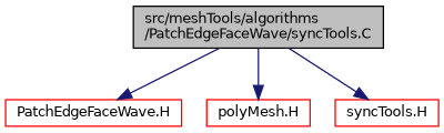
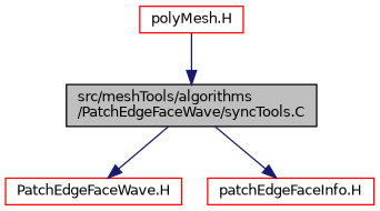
  digraph {
    node [color=red fontname=Helvetica fontsize=10 shape=record]
    edge [color=midnightblue fontname=Helvetica fontsize=10 labelfontname=Helvetica labelfontsize=10 style=solid]
    n1 [color=black fillcolor=grey75 fontcolor=black height=0.2 label="src/meshTools/algorithms\l/PatchEdgeFaceWave/syncTools.C" style=filled width=0.4]
    n2 [height=0.2 label="PatchEdgeFaceWave.H" width=0.4]
    n3 [height=0.2 label="polyMesh.H" width=0.4]
-   n4 [height=0.2 label="syncTools.H" width=0.4]
+   n4 [height=0.2 label="patchEdgeFaceInfo.H" width=0.4]
    n1 -> n2
-   n1 -> n3
+   n3 -> n1
    n1 -> n4
  }
